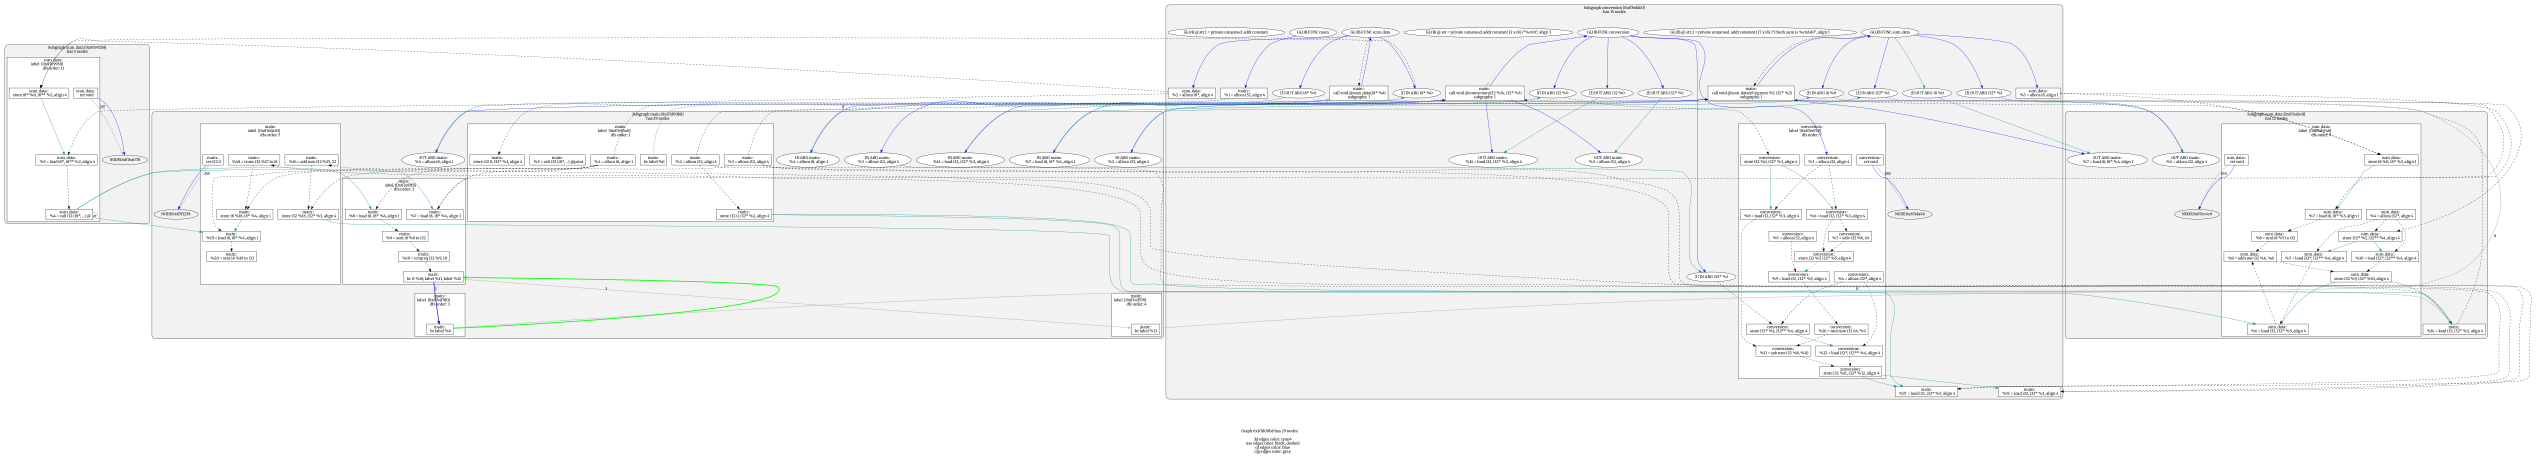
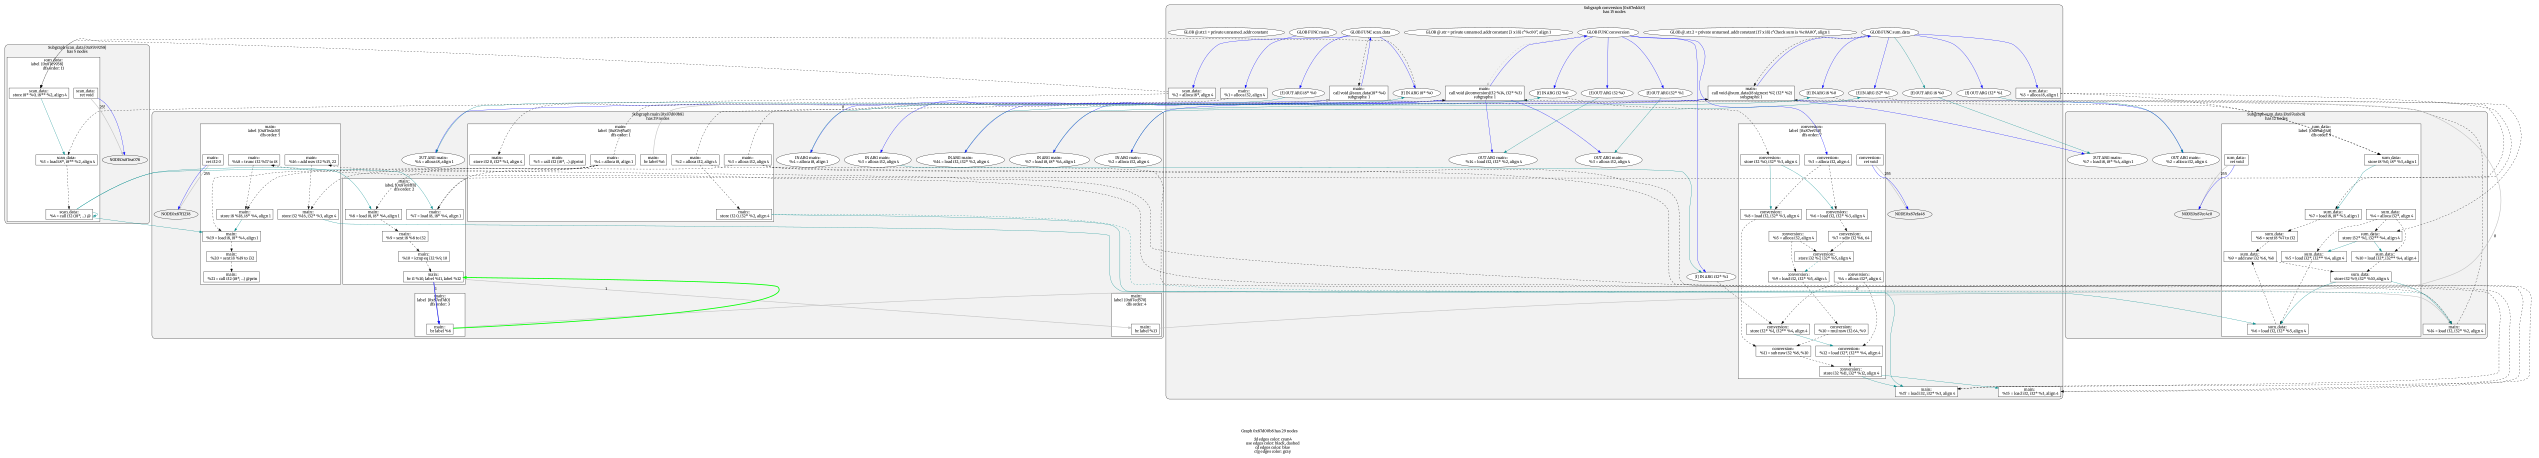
  digraph {
    compound=true
    fontname=Merriweather
    label="Graph 0x87d00b8 has 29 nodes\n\n	dd edges color: cyan4\n	use edges color: black, dashed\n	cd edges color: blue\n	cfg edges color: gray"
    node [fillcolor=white fontname=Merriweather shape=rect style=filled]
    edge [color=black fontname=Merriweather rank=max]
    n1 [label="conversion::\n  store i32 %0, i32* %3, align 4"]
    n2 [label="conversion::\n  store i32* %1, i32** %4, align 4"]
    n3 [label="conversion::\n  %3 = alloca i32, align 4"]
    n4 [label="conversion::\n  %4 = alloca i32*, align 4"]
    n5 [label="conversion::\n  %5 = alloca i32, align 4"]
    n6 [label="conversion::\n  %6 = load i32, i32* %3, align 4"]
    n7 [label="conversion::\n  %7 = sdiv i32 %6, 64"]
    n8 [label="conversion::\n  store i32 %7, i32* %5, align 4"]
    n9 [label="conversion::\n  %8 = load i32, i32* %3, align 4"]
    n10 [label="conversion::\n  %9 = load i32, i32* %5, align 4"]
    n11 [label="conversion::\n  %10 = mul nsw i32 64, %9"]
    n12 [label="conversion::\n  %11 = sub nsw i32 %8, %10"]
    n13 [label="conversion::\n  %12 = load i32*, i32** %4, align 4"]
    n14 [label="conversion::\n  store i32 %11, i32* %12, align 4"]
    n15 [label="conversion::\n  ret void"]
    n16 [label="[f] IN ARG i32 %0" shape=""]
    n17 [label="[f] OUT ARG i32 %0" shape=""]
    n18 [label="OUT ARG main::\n  %14 = load i32, i32* %2, align 4" shape=""]
    n19 [label="[f] IN ARG i32* %1" shape=""]
    n20 [label="[f] OUT ARG i32* %1" shape=""]
    n21 [label="OUT ARG main::\n  %3 = alloca i32, align 4" shape=""]
    n22 [label="main::\n  %15 = load i32, i32* %3, align 4"]
    n23 [label="main::\n  %17 = load i32, i32* %3, align 4"]
    NODE0x87efa48 [fillcolor="" shape="" style=""]
    n25 [label="GLOB FUNC conversion" shape=""]
    n26 [label="main::\n  call void @conversion(i32 %14, i32* %3)\nsubgraphs: 1"]
    n27 [label="GLOB @.str.2 = private unnamed_addr constant [17 x i8] c\"Check sum is %c\0A\00\", align 1" shape=""]
    n28 [label="GLOB FUNC sum_data" shape=""]
    n29 [label="main::\n  call void @sum_data(i8 signext %7, i32* %2)\nsubgraphs: 1"]
    n30 [label="[f] IN ARG i8 %0" shape=""]
    n31 [label="[f] OUT ARG i8 %0" shape=""]
    n32 [label="[f] IN ARG i32* %1" shape=""]
    n33 [label="[f] OUT ARG i32* %1" shape=""]
    n34 [label="sum_data::\n  %3 = alloca i8, align 1"]
    n35 [label="GLOB @.str = private unnamed_addr constant [3 x i8] c\"%c\00\", align 1" shape=""]
    n36 [label="GLOB FUNC main" shape=""]
    n37 [label="main::\n  %1 = alloca i32, align 4"]
    n38 [label="GLOB FUNC scan_data" shape=""]
    n39 [label="main::\n  call void @scan_data(i8* %4)\nsubgraphs: 1"]
    n40 [label="[f] IN ARG i8* %0" shape=""]
    n41 [label="[f] OUT ARG i8* %0" shape=""]
    n42 [label="scan_data::\n  %2 = alloca i8*, align 4"]
    n43 [label="GLOB @.str.1 = private unnamed_addr constant " shape=""]
    n44 [label="sum_data::\n  store i8 %0, i8* %3, align 1"]
    n45 [label="sum_data::\n  store i32* %1, i32** %4, align 4"]
    n46 [label="sum_data::\n  %4 = alloca i32*, align 4"]
    n47 [label="sum_data::\n  %5 = load i32*, i32** %4, align 4"]
    n48 [label="sum_data::\n  %6 = load i32, i32* %5, align 4"]
    n49 [label="sum_data::\n  %7 = load i8, i8* %3, align 1"]
    n50 [label="sum_data::\n  %8 = sext i8 %7 to i32"]
    n51 [label="sum_data::\n  %9 = add nsw i32 %6, %8"]
    n52 [label="sum_data::\n  %10 = load i32*, i32** %4, align 4"]
    n53 [label="sum_data::\n  store i32 %9, i32* %10, align 4"]
    n54 [label="sum_data::\n  ret void"]
    n55 [label="OUT ARG main::\n  %7 = load i8, i8* %4, align 1" shape=""]
    n56 [label="OUT ARG main::\n  %2 = alloca i32, align 4" shape=""]
    n57 [label="main::\n  %14 = load i32, i32* %2, align 4"]
    NODE0x87ec4c0 [fillcolor="" shape="" style=""]
    n59 [label="main::\n  %7 = load i8, i8* %4, align 1"]
    n60 [label="main::\n  %8 = load i8, i8* %4, align 1"]
    n61 [label="main::\n  %9 = sext i8 %8 to i32"]
    n62 [label="main::\n  %10 = icmp eq i32 %9, 10"]
    n63 [label="main::\n  br i1 %10, label %11, label %12"]
    n64 [label="main::\n  br label %13"]
    n65 [label="main::\n  br label %6"]
    n66 [label="main::\n  %16 = add nsw i32 %15, 22"]
    n67 [label="main::\n  store i32 %16, i32* %3, align 4"]
    n68 [label="main::\n  %48 = trunc i32 %17 to i8"]
    n69 [label="main::\n  store i8 %18, i8* %4, align 1"]
    n70 [label="main::\n  %19 = load i8, i8* %4, align 1"]
    n71 [label="main::\n  %20 = sext i8 %19 to i32"]
+   n72 [label="main::\n  %21 = call i32 (i8*, ...) @prin"]
    n73 [label="main::\n  ret i32 0"]
    n74 [label="main::\n  %2 = alloca i32, align 4"]
    n75 [label="main::\n  %3 = alloca i32, align 4"]
    n76 [label="main::\n  %4 = alloca i8, align 1"]
    n77 [label="main::\n  store i32 0, i32* %1, align 4"]
    n78 [label="main::\n  store i32 0, i32* %2, align 4"]
    n79 [label="main::\n  %5 = call i32 (i8*, ...) @print"]
    n80 [label="main::\n  br label %6"]
    n81 [label="IN ARG main::\n  %3 = alloca i32, align 4" shape=""]
    n82 [label="IN ARG main::\n  %14 = load i32, i32* %2, align 4" shape=""]
    n83 [label="IN ARG main::\n  %2 = alloca i32, align 4" shape=""]
    n84 [label="IN ARG main::\n  %7 = load i8, i8* %4, align 1" shape=""]
    n85 [label="IN ARG main::\n  %4 = alloca i8, align 1" shape=""]
    n86 [label="OUT ARG main::\n  %4 = alloca i8, align 1" shape=""]
    NODE0x87f1238 [fillcolor="" shape="" style=""]
    n88 [label="scan_data::\n  store i8* %0, i8** %2, align 4"]
    n89 [label="scan_data::\n  %3 = load i8*, i8** %2, align 4"]
    n90 [label="scan_data::\n  %4 = call i32 (i8*, ...) @"]
    n91 [label="scan_data::\n  ret void"]
    NODE0x87ea078 [fillcolor="" shape="" style=""]
    subgraph cluster_1 {
      fillcolor=gray95
      label="Subgraph conversion [0x87eddc0]\nhas 15 nodes\n"
      style="filled, rounded"
      n16
      n17
      n18
      n19
      n20
      n21
      n22
      n23
      NODE0x87efa48
      n25
      n26
      n27
      n28
      n29
      n30
      n31
      n32
      n33
      n34
      n35
      n36
      n37
      n38
      n39
      n40
      n41
      n42
      n43
      subgraph cluster_2 {
        fillcolor=white
        label="conversion::\nlabel  [0x87ee740]		\ndfs order: 7"
        style=filled
        n1
        n2
        n3
        n4
        n5
        n6
        n7
        n8
        n9
        n10
        n11
        n12
        n13
        n14
        n15
      }
    }
    subgraph cluster_3 {
      fillcolor=gray95
      label="Subgraph sum_data [0x87eabc8]\nhas 12 nodes\n"
      style="filled, rounded"
      n55
      n56
      n57
      NODE0x87ec4c0
      subgraph cluster_4 {
        fillcolor=white
        label="sum_data::\nlabel  [0x87eb548]		\ndfs order: 9"
        style=filled
        n44
        n45
        n46
        n47
        n48
        n49
        n50
        n51
        n52
        n53
        n54
      }
    }
    subgraph cluster_5 {
      fillcolor=gray95
      label="Subgraph main [0x87d00b8]\nhas 29 nodes\n"
      style="filled, rounded"
      n81
      n82
      n83
      n84
      n85
      n86
      NODE0x87f1238
      subgraph cluster_6 {
        fillcolor=white
        label="main::\nlabel  [0x87e8ff8]		\ndfs order: 2"
        style=filled
        n59
        n60
        n61
        n62
        n63
      }
      subgraph cluster_7 {
        fillcolor=white
        label="main::\nlabel  [0x87ed570]		\ndfs order: 4"
        style=filled
        n64
      }
      subgraph cluster_8 {
        fillcolor=white
        label="main::\nlabel  [0x87ed7d0]		\ndfs order: 3"
        style=filled
        n65
      }
      subgraph cluster_9 {
        fillcolor=white
        label="main::\nlabel  [0x87eda30]		\ndfs order: 5"
        style=filled
        n66
        n67
        n68
        n69
        n70
        n71
+       n72
        n73
      }
      subgraph cluster_10 {
        fillcolor=white
        label="main::\nlabel  [0x87e85a0]		\ndfs order: 1"
        style=filled
        n74
        n75
        n76
        n77
        n78
        n79
        n80
      }
    }
    subgraph cluster_11 {
      fillcolor=gray95
      label="Subgraph scan_data [0x87e9258]\nhas 5 nodes\n"
      style="filled, rounded"
      NODE0x87ea078
      subgraph cluster_12 {
        fillcolor=white
        label="scan_data::\nlabel  [0x87e9938]		\ndfs order: 11"
        style=filled
        n88
        n89
        n90
        n91
      }
    }
    n1 -> n6 [color=cyan4]
    n1 -> n9 [color=cyan4]
    n2 -> n13 [color=cyan4]
    n3 -> n6 [style=dashed]
    n3 -> n9 [style=dashed]
    n4 -> n2 [style=dashed]
    n4 -> n13 [style=dashed]
-   n6 -> n8 [style=dashed]
+   n5 -> n8 [style=dashed]
    n5 -> n10 [style=dashed]
    n6 -> n7 [style=dashed]
    n7 -> n8 [style=dashed]
    n8 -> n10 [color=cyan4 style=dashed]
    n9 -> n12 [style=dashed]
    n10 -> n11 [style=dashed]
    n11 -> n12 [style=dashed]
    n12 -> n14 [style=dashed]
    n13 -> n14 [style=dashed]
    n14 -> n22 [color=cyan4]
    n14 -> n23 [color=cyan4]
    n15 -> NODE0x87efa48 [color=gray label=255 penwidth=2 rank=""]
    n15 -> NODE0x87efa48 [color=blue rank=""]
    n16 -> n1 [style=dashed]
    n17 -> n18 [color=cyan4]
    n19 -> n2 [style=dashed]
    n20 -> n21 [color=cyan4]
    n22 -> n66 [style=dashed]
    n23 -> n68 [style=dashed]
    n25 -> n3 [color=blue rank=""]
    n25 -> n16 [color=blue rank=""]
    n25 -> n17 [color=blue rank=""]
    n25 -> n19 [color=blue rank=""]
    n25 -> n20 [color=blue rank=""]
    n25 -> n26 [color=gray style=dashed]
    n26 -> n18 [color=blue rank=""]
    n26 -> n21 [color=blue rank=""]
    n26 -> n25 [color=blue rank=""]
    n26 -> n81 [color=blue rank=""]
    n26 -> n82 [color=blue rank=""]
    n28 -> n29 [style=dashed]
    n28 -> n30 [color=blue rank=""]
    n28 -> n31 [color=cyan4 rank=""]
    n28 -> n32 [color=blue rank=""]
    n28 -> n33 [color=blue rank=""]
    n28 -> n34 [color=blue rank=""]
    n29 -> n28 [color=blue rank=""]
    n29 -> n55 [color=blue rank=""]
    n29 -> n56 [color=blue rank=""]
    n29 -> n83 [color=blue rank=""]
    n29 -> n84 [color=blue rank=""]
    n30 -> n44 [style=dashed]
    n31 -> n55 [color=cyan4]
    n32 -> n45 [style=dashed]
    n33 -> n56 [color=cyan4]
    n34 -> n44 [style=dashed]
    n34 -> n49 [style=dashed]
    n36 -> n37 [color=blue rank=""]
    n37 -> n77 [style=dashed]
    n38 -> n39 [style=dashed]
    n38 -> n40 [color=blue rank=""]
    n38 -> n41 [color=blue rank=""]
    n38 -> n42 [color=blue rank=""]
    n39 -> n38 [color=blue rank=""]
    n39 -> n85 [color=blue rank=""]
    n39 -> n86 [color=blue rank=""]
    n40 -> n88 [style=dashed]
    n41 -> n86 [color=cyan4]
    n42 -> n88 [style=dashed]
    n42 -> n89 [style=dashed]
    n44 -> n49 [color=cyan4]
    n45 -> n47 [color=cyan4]
    n45 -> n52 [color=cyan4]
    n46 -> n45 [style=dashed]
    n46 -> n47 [style=dashed]
    n46 -> n52 [style=dashed]
    n47 -> n48 [style=dashed]
    n48 -> n51 [style=dashed]
    n49 -> n50 [style=dashed]
    n50 -> n51 [style=dashed]
    n51 -> n53 [style=dashed]
    n52 -> n53 [style=dashed]
    n53 -> n48 [color=cyan4]
    n53 -> n57 [color=cyan4]
    n54 -> NODE0x87ec4c0 [color=gray label=255 penwidth=2 rank=""]
    n54 -> NODE0x87ec4c0 [color=blue rank=""]
    n57 -> n26 [style=dashed]
    n59 -> n29 [style=dashed]
    n60 -> n61 [style=dashed]
    n61 -> n62 [style=dashed]
    n62 -> n63 [style=dashed]
    n63 -> n64 [color=gray label=1 penwidth=2 rank=""]
    n63 -> n65 [color=gray label=1 penwidth=2 rank=""]
    n63 -> n65 [color=blue penwidth=2 rank=""]
    n64 -> n57 [color=gray label=0 penwidth=2 rank=""]
    n65 -> n39 [color=gray label=0 penwidth=2 rank=""]
    n65 -> n63 [color=green constraint=false penwidth=3 rank=""]
    n66 -> n67 [style=dashed]
    n67 -> n23 [color=cyan4]
    n68 -> n69 [style=dashed]
    n69 -> n70 [color=cyan4]
    n70 -> n71 [style=dashed]
+   n71 -> n72 [style=dashed]
    n73 -> NODE0x87f1238 [color=gray label=255 penwidth=2 rank=""]
    n73 -> NODE0x87f1238 [color=blue rank=""]
    n74 -> n29 [style=dashed]
    n74 -> n57 [style=dashed]
    n74 -> n78 [style=dashed]
    n75 -> n22 [style=dashed]
    n75 -> n23 [style=dashed]
    n75 -> n26 [style=dashed]
    n75 -> n67 [style=dashed]
    n76 -> n39 [style=dashed]
    n76 -> n59 [style=dashed]
    n76 -> n60 [style=dashed]
    n76 -> n69 [style=dashed]
    n76 -> n70 [style=dashed]
    n78 -> n48 [color=cyan4]
-   n78 -> n57 [color=cyan4]
+   n78 -> n57 [color=cyan4 style=dashed]
    n80 -> n39 [color=gray label=0 penwidth=2 rank=""]
    n81 -> n19 [color=cyan4]
    n82 -> n16 [color=cyan4]
    n83 -> n32 [color=cyan4]
    n84 -> n30 [color=cyan4]
    n85 -> n40 [color=cyan4]
    n88 -> n89 [color=cyan4]
    n89 -> n90 [style=dashed]
    n90 -> n59 [color=cyan4]
    n90 -> n60 [color=cyan4]
    n90 -> n70 [color=cyan4]
    n90 -> n90 [color=cyan4]
    n91 -> NODE0x87ea078 [color=gray label=255 penwidth=2 rank=""]
    n91 -> NODE0x87ea078 [color=blue rank=""]
  }
